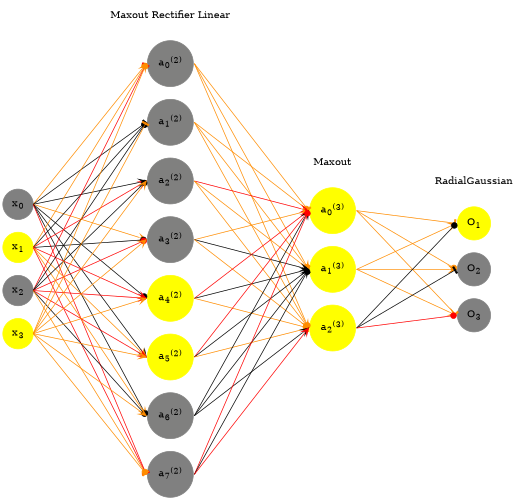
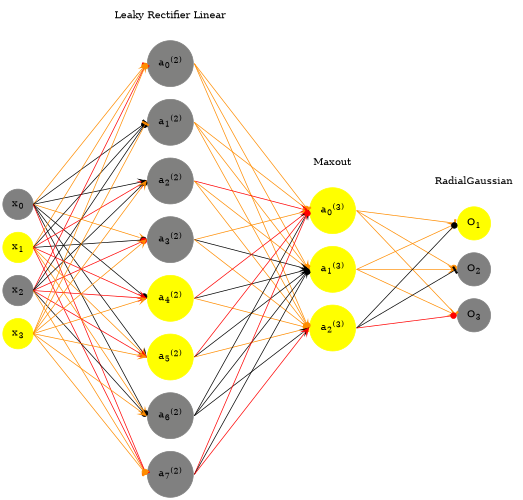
  digraph {
    rankdir=LR
    ranksep=1.4
    splines=false
    node [color="0.1667, 0.0, 0.5" fillcolor="0.1667, 0.0, 0.5" shape=circle style=filled]
    edge [headport=w style=solid tailport=e color=darkorange arrowhead=vee]
    n1 [label=<x<sub>0</sub>>]
    n2 [color="0.1667, 1.0, 1.0" fillcolor="0.1667, 1.0, 1.0" label=<x<sub>1</sub>>]
    n3 [label=<x<sub>2</sub>>]
    n4 [color="0.1667, 1.0, 1.0" fillcolor="0.1667, 1.0, 1.0" label=<x<sub>3</sub>>]
    n5 [color="0.1667, 0.002664, 0.501332" fillcolor="0.1667, 0.002664, 0.501332" label=<a<sub>0</sub><sup>(2)</sup>>]
    n6 [color="0.1667, 0.001624, 0.500812" fillcolor="0.1667, 0.001624, 0.500812" label=<a<sub>1</sub><sup>(2)</sup>>]
    n7 [color="0.1667, 0.001276, 0.500638" fillcolor="0.1667, 0.001276, 0.500638" label=<a<sub>2</sub><sup>(2)</sup>>]
    n8 [color="0.1667, 0.002212, 0.501106" fillcolor="0.1667, 0.002212, 0.501106" label=<a<sub>3</sub><sup>(2)</sup>>]
    n9 [color="0.1667, 1.146831, 1.073415" fillcolor="0.1667, 1.146831, 1.073415" label=<a<sub>4</sub><sup>(2)</sup>>]
    n10 [color="0.1667, 5.108898, 3.054449" fillcolor="0.1667, 5.108898, 3.054449" label=<a<sub>5</sub><sup>(2)</sup>>]
    n11 [color="0.1667, 0.001103, 0.500552" fillcolor="0.1667, 0.001103, 0.500552" label=<a<sub>6</sub><sup>(2)</sup>>]
    n12 [color="0.1667, 0.000381, 0.500191" fillcolor="0.1667, 0.000381, 0.500191" label=<a<sub>7</sub><sup>(2)</sup>>]
    n13 [color="0.1667, 1.528320, 1.264160" fillcolor="0.1667, 1.528320, 1.264160" label=<a<sub>0</sub><sup>(3)</sup>>]
    n14 [color="0.1667, 10.734625, 5.867313" fillcolor="0.1667, 10.734625, 5.867313" label=<a<sub>1</sub><sup>(3)</sup>>]
    n15 [color="0.1667, 10.734625, 5.867313" fillcolor="0.1667, 10.734625, 5.867313" label=<a<sub>2</sub><sup>(3)</sup>>]
    n16 [color="0.1667, 1.0, 1.0" fillcolor="0.1667, 1.0, 1.0" label=<O<sub>1</sub>>]
    n17 [label=<O<sub>2</sub>>]
    n18 [label=<O<sub>3</sub>>]
-   n19 [label="Maxout Rectifier Linear" shape=plaintext color="" fillcolor="" style=""]
+   n19 [label="Leaky Rectifier Linear" shape=plaintext color="" fillcolor="" style=""]
    n20 [label=Maxout shape=plaintext color="" fillcolor="" style=""]
    n21 [label=RadialGaussian shape=plaintext color="" fillcolor="" style=""]
    subgraph sub_1 {
      n1
    }
    subgraph sub_2 {
      n2
    }
    subgraph sub_3 {
      n3
    }
    subgraph sub_4 {
      n4
    }
    subgraph sub_5 {
      n5
    }
    subgraph sub_6 {
      n6
    }
    subgraph sub_7 {
      n7
    }
    subgraph sub_8 {
      n8
    }
    subgraph sub_9 {
      n9
    }
    subgraph sub_10 {
      n10
    }
    subgraph sub_11 {
      n11
    }
    subgraph sub_12 {
      n12
    }
    subgraph sub_13 {
      n13
    }
    subgraph sub_14 {
      n14
    }
    subgraph sub_15 {
      n15
    }
    subgraph sub_16 {
      n16
    }
    subgraph sub_17 {
      n17
    }
    subgraph sub_18 {
      n18
    }
    subgraph sub_19 {
      rank=same
      n1
      n2
      n3
      n4
    }
    subgraph sub_20 {
      rank=same
      n5
      n6
      n7
      n8
      n9
      n10
      n11
      n12
    }
    subgraph sub_21 {
      rank=same
      n13
      n14
      n15
    }
    subgraph sub_22 {
      rank=same
      n16
      n17
      n18
    }
    subgraph sub_23 {
      rank=same
      n5
      n19
    }
    subgraph sub_24 {
      rank=same
      n13
      n20
    }
    subgraph sub_25 {
      rank=same
      n16
      n21
    }
    n1 -> n2 [style=invis color="" arrowhead=""]
    n1 -> n5 [arrowhead=dot]
    n1 -> n6 [color=black arrowhead=tee]
    n1 -> n7 [color=black]
    n1 -> n8
    n1 -> n9 [color=black arrowhead=dot]
    n1 -> n10 [color=black]
    n1 -> n11 [color=black arrowhead=dot]
    n1 -> n12 [color=red arrowhead=tee]
    n2 -> n3 [style=invis color="" arrowhead=""]
    n2 -> n5
    n2 -> n6 [color=black arrowhead=dot]
    n2 -> n7 [color=red]
    n2 -> n8 [color=black arrowhead=dot]
    n2 -> n9 [color=red]
    n2 -> n10
    n2 -> n11
    n2 -> n12 [color=red arrowhead=tee]
    n3 -> n4 [style=invis color="" arrowhead=""]
    n3 -> n5 [color=red arrowhead=tee]
    n3 -> n6 [color=black arrowhead=dot]
    n3 -> n7 [color=black arrowhead=dot]
    n3 -> n8 [color=red arrowhead=dot]
    n3 -> n9 [color=red]
    n3 -> n10 [color=red]
    n3 -> n11 [color=black arrowhead=dot]
    n3 -> n12 [arrowhead=dot]
    n4 -> n5 [arrowhead=dot]
    n4 -> n6 [arrowhead=tee]
    n4 -> n7
    n4 -> n8
    n4 -> n9
    n4 -> n10
    n4 -> n11
    n4 -> n12 [arrowhead=tee]
    n5 -> n6 [style=invis color="" arrowhead=""]
    n5 -> n13 [arrowhead=tee]
    n5 -> n14
    n5 -> n15 [arrowhead=dot]
    n6 -> n7 [style=invis color="" arrowhead=""]
    n6 -> n13 [arrowhead=dot]
    n6 -> n14 [arrowhead=dot]
    n6 -> n15
    n7 -> n8 [style=invis color="" arrowhead=""]
    n7 -> n13 [color=red]
    n7 -> n14 [arrowhead=tee]
    n7 -> n15 [arrowhead=dot]
    n8 -> n9 [style=invis color="" arrowhead=""]
    n8 -> n13 [arrowhead=dot]
    n8 -> n14 [color=black]
    n8 -> n15 [arrowhead=dot]
    n9 -> n10 [style=invis color="" arrowhead=""]
    n9 -> n13 [color=red arrowhead=tee]
    n9 -> n14 [color=black]
    n9 -> n15 [arrowhead=dot]
    n10 -> n11 [style=invis color="" arrowhead=""]
    n10 -> n13 [color=red]
    n10 -> n14 [color=black arrowhead=tee]
    n10 -> n15 [arrowhead=tee]
    n11 -> n12 [style=invis color="" arrowhead=""]
    n11 -> n13 [color=black]
    n11 -> n14 [color=black]
    n11 -> n15 [color=black]
    n12 -> n13 [color=red arrowhead=dot]
    n12 -> n14 [color=black arrowhead=dot]
    n12 -> n15 [color=red]
    n13 -> n14 [style=invis color="" arrowhead=""]
    n13 -> n16 [arrowhead=tee]
    n13 -> n17 [arrowhead=dot]
    n13 -> n18 [arrowhead=tee]
    n14 -> n15 [style=invis color="" arrowhead=""]
    n14 -> n16
    n14 -> n17
    n14 -> n18
    n15 -> n16 [color=black arrowhead=dot]
    n15 -> n17 [color=black arrowhead=tee]
    n15 -> n18 [color=red arrowhead=dot]
    n16 -> n17 [style=invis color="" arrowhead=""]
    n17 -> n18 [style=invis color="" arrowhead=""]
    n19 -> n5 [style=invis color="" arrowhead=""]
    n20 -> n13 [style=invis color="" arrowhead=""]
    n21 -> n16 [style=invis color="" arrowhead=""]
  }
